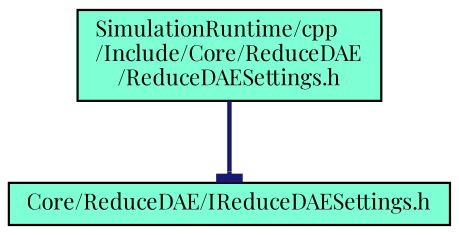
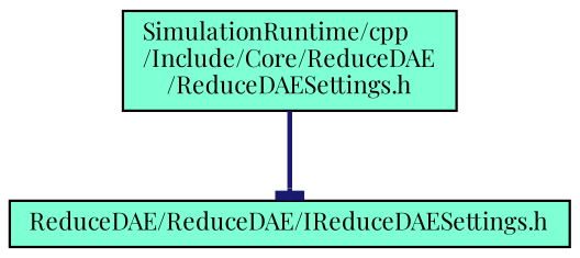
  digraph {
    fontname="Playfair Display"
    node [color=black fillcolor=aquamarine fontname="Playfair Display" fontsize=10 shape=record style=filled]
    n1 [fontcolor=black height=0.2 label="SimulationRuntime/cpp\l/Include/Core/ReduceDAE\l/ReduceDAESettings.h" width=0.4]
-   n2 [height=0.2 label="Core/ReduceDAE/IReduceDAESettings.h" width=0.4]
+   n2 [height=0.2 label="ReduceDAE/ReduceDAE/IReduceDAESettings.h" width=0.4]
    n1 -> n2 [color=midnightblue fontname="Playfair Display" fontsize=10 labelfontname=Helvetica labelfontsize=10 style=bold arrowhead=tee]
  }
